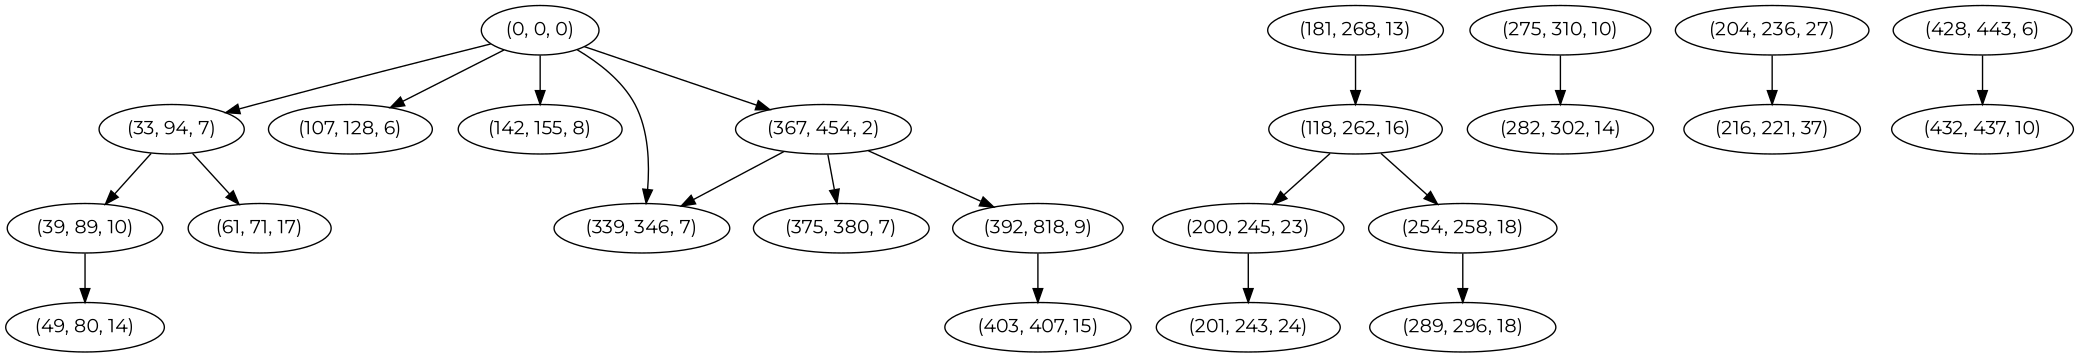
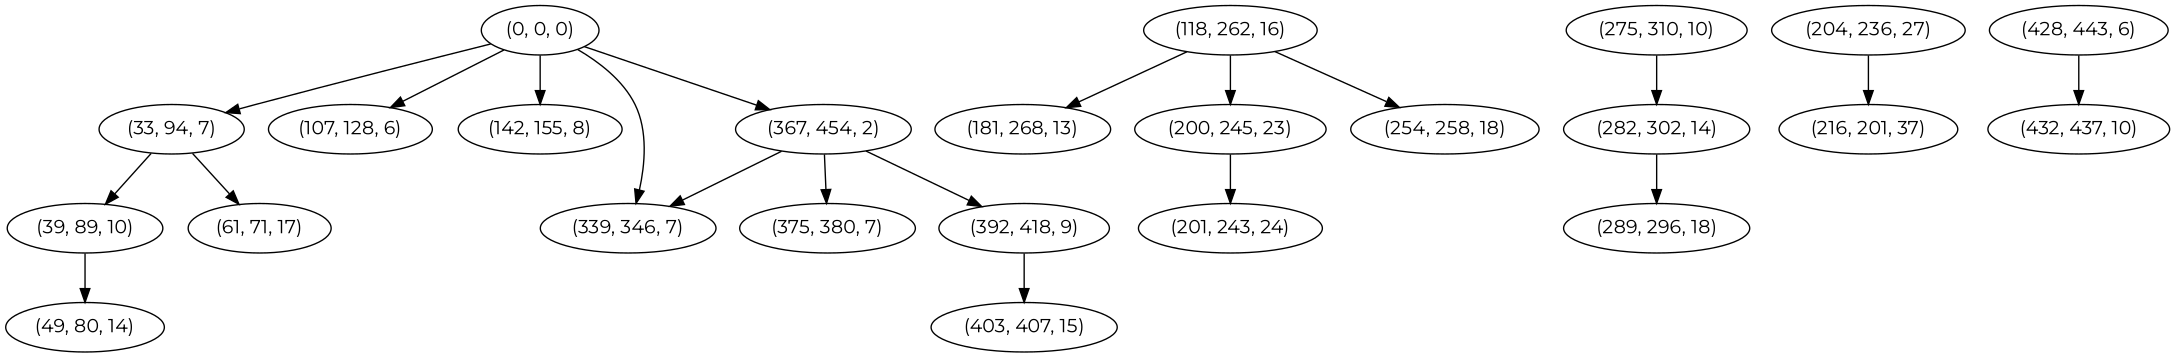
  digraph {
    fontname=Montserrat
    node [fontname=Montserrat]
    edge [fontname=Montserrat]
    "(0, 0, 0)"
    "(33, 94, 7)"
    "(107, 128, 6)"
    "(142, 155, 8)"
    "(339, 346, 7)"
    "(367, 454, 2)"
    "(39, 89, 10)"
    "(61, 71, 17)"
    "(375, 380, 7)"
-   "(392, 418, 9)" [label="(392, 818, 9)"]
+   "(392, 418, 9)"
    "(49, 80, 14)"
    n12 [label="(118, 262, 16)"]
    "(181, 268, 13)"
    n14 [label="(275, 310, 10)"]
    "(282, 302, 14)"
    "(200, 245, 23)"
    "(254, 258, 18)"
    "(201, 243, 24)"
    "(204, 236, 27)"
-   "(216, 221, 37)"
+   "(216, 221, 37)" [label="(216, 201, 37)"]
    "(289, 296, 18)"
    "(403, 407, 15)"
    "(428, 443, 6)"
    "(432, 437, 10)"
    "(0, 0, 0)" -> "(33, 94, 7)"
    "(0, 0, 0)" -> "(107, 128, 6)"
    "(0, 0, 0)" -> "(142, 155, 8)"
    "(0, 0, 0)" -> "(339, 346, 7)"
    "(0, 0, 0)" -> "(367, 454, 2)"
    "(33, 94, 7)" -> "(39, 89, 10)"
    "(33, 94, 7)" -> "(61, 71, 17)"
    "(367, 454, 2)" -> "(339, 346, 7)"
    "(367, 454, 2)" -> "(375, 380, 7)"
    "(367, 454, 2)" -> "(392, 418, 9)"
    "(39, 89, 10)" -> "(49, 80, 14)"
    "(392, 418, 9)" -> "(403, 407, 15)"
    n12 -> "(200, 245, 23)"
    n12 -> "(254, 258, 18)"
-   "(181, 268, 13)" -> n12
+   n12 -> "(181, 268, 13)"
    n14 -> "(282, 302, 14)"
-   "(254, 258, 18)" -> "(289, 296, 18)"
+   "(282, 302, 14)" -> "(289, 296, 18)"
    "(200, 245, 23)" -> "(201, 243, 24)"
    "(204, 236, 27)" -> "(216, 221, 37)"
    "(428, 443, 6)" -> "(432, 437, 10)"
  }
